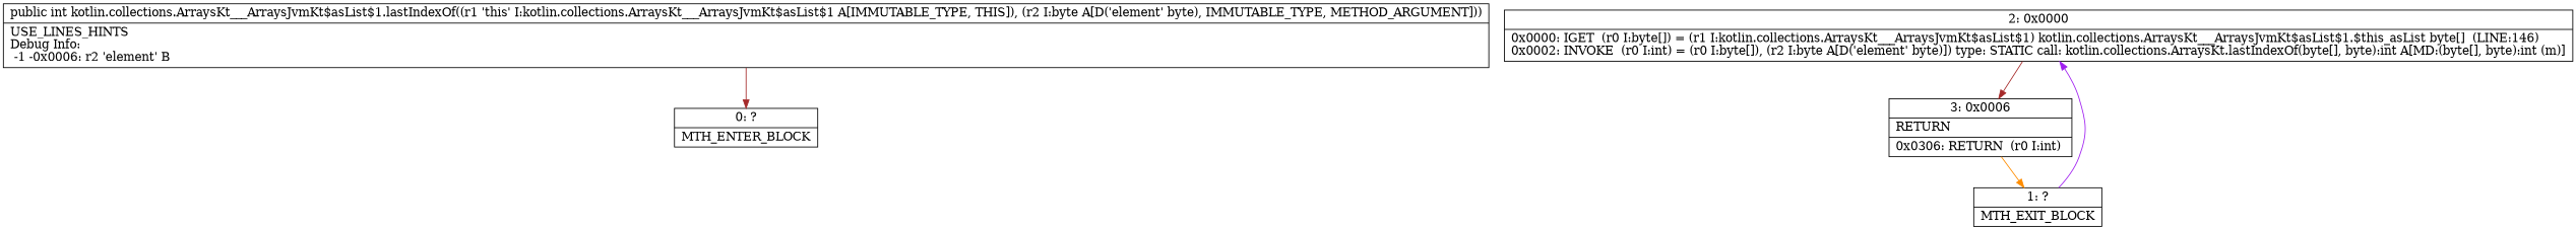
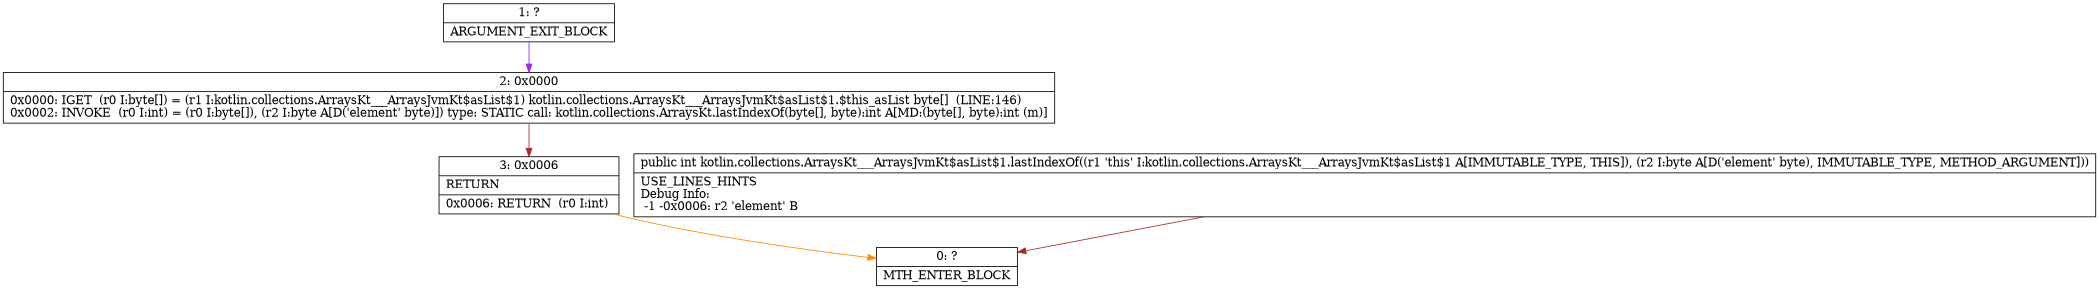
  digraph {
    node [shape=record]
    edge [color=brown]
    n1 [label="{0\:\ ?|MTH_ENTER_BLOCK\l}"]
    n2 [label="{2\:\ 0x0000|0x0000: IGET  (r0 I:byte[]) = (r1 I:kotlin.collections.ArraysKt___ArraysJvmKt$asList$1) kotlin.collections.ArraysKt___ArraysJvmKt$asList$1.$this_asList byte[]  (LINE:146)\l0x0002: INVOKE  (r0 I:int) = (r0 I:byte[]), (r2 I:byte A[D('element' byte)]) type: STATIC call: kotlin.collections.ArraysKt.lastIndexOf(byte[], byte):int A[MD:(byte[], byte):int (m)]\l}"]
-   n3 [label="{3\:\ 0x0006|RETURN\l|0x0306: RETURN  (r0 I:int) \l}"]
-   n4 [label="{1\:\ ?|MTH_EXIT_BLOCK\l}"]
+   n3 [label="{3\:\ 0x0006|RETURN\l|0x0006: RETURN  (r0 I:int) \l}"]
+   n4 [label="{1\:\ ?|ARGUMENT_EXIT_BLOCK\l}"]
    n5 [label="{public int kotlin.collections.ArraysKt___ArraysJvmKt$asList$1.lastIndexOf((r1 'this' I:kotlin.collections.ArraysKt___ArraysJvmKt$asList$1 A[IMMUTABLE_TYPE, THIS]), (r2 I:byte A[D('element' byte), IMMUTABLE_TYPE, METHOD_ARGUMENT]))  | USE_LINES_HINTS\lDebug Info:\l  \-1 \-0x0006: r2 'element' B\l}"]
    n2 -> n3
-   n3 -> n4 [color=darkorange]
+   n3 -> n1 [color=darkorange]
    n4 -> n2 [color=purple]
    n5 -> n1
  }
